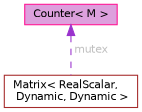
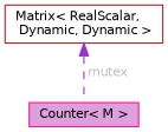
  digraph {
    node [fontname=Helvetica fontsize=10 shape=box style=filled]
    n1 [color=deeppink fillcolor=plum fontcolor=black height=0.2 label="Counter\< M \>" width=0.4]
    n2 [color=brown fillcolor=white height=0.2 label="Matrix\< RealScalar,\l Dynamic, Dynamic \>" width=0.4]
-   n1 -> n2 [color=darkorchid3 dir=back fontcolor=grey fontname=Helvetica fontsize=10 label=" mutex" labelfontname=Helvetica labelfontsize=10 style=dashed]
+   n2 -> n1 [color=darkorchid3 dir=back fontcolor=grey fontname=Helvetica fontsize=10 label=" mutex" labelfontname=Helvetica labelfontsize=10 style=dashed]
  }
